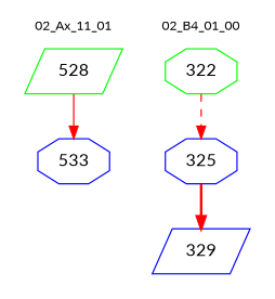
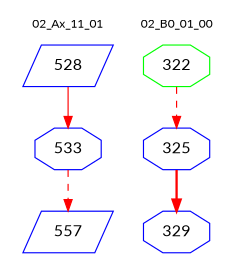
  digraph {
    fontname=Lato
    node [color=blue fontname=Lato shape=parallelogram]
    edge [color=red fontname=Lato style=dashed]
-   n1 [color=green label=528]
+   n1 [label=528]
    n2 [label=533 shape=octagon]
+   n3 [label=557]
    n4 [color=green label=322 shape=octagon]
    n5 [label=325 shape=octagon]
-   n6 [label=329]
+   n6 [label=329 shape=octagon]
    subgraph cluster_1 {
      color=white
      fontsize=10
      label="02_Ax_11_01"
      n1
      n2
+     n3
    }
    subgraph cluster_2 {
      color=white
      fontsize=10
-     label="02_B4_01_00"
+     label="02_B0_01_00"
      n4
      n5
      n6
    }
    n1 -> n2 [style=solid]
+   n2 -> n3
    n4 -> n5
    n5 -> n6 [style=bold]
  }
